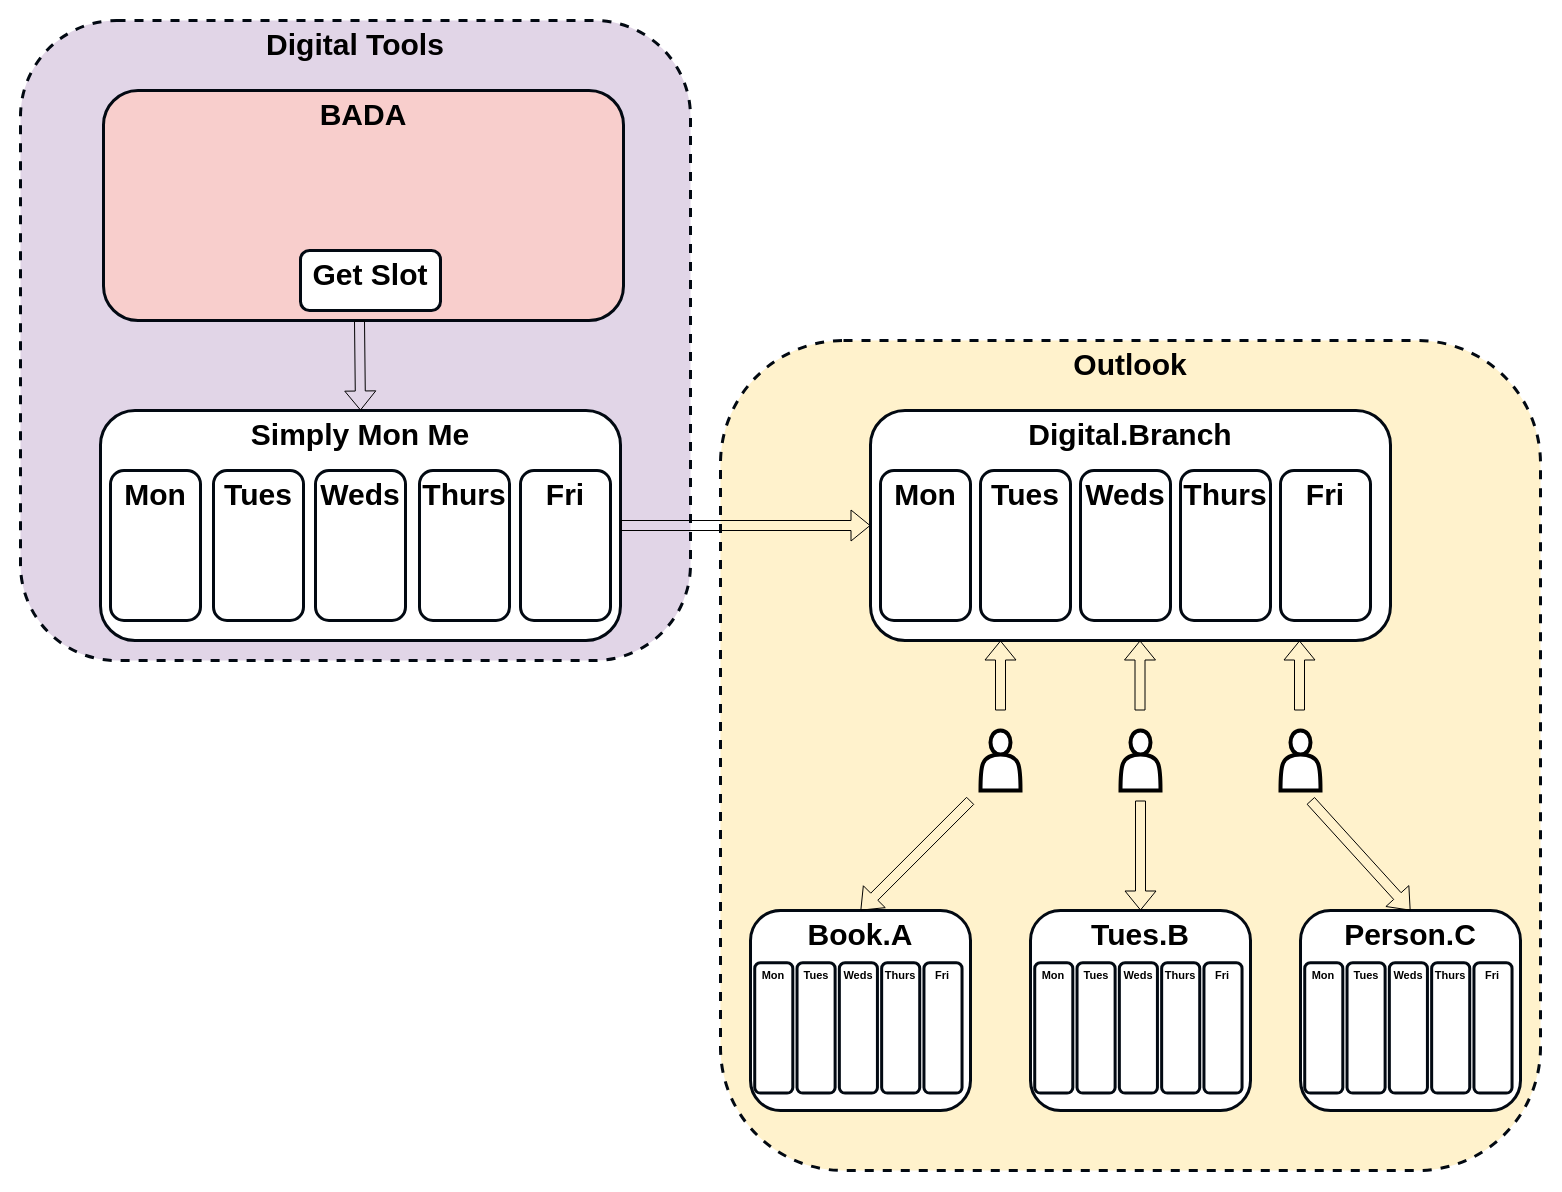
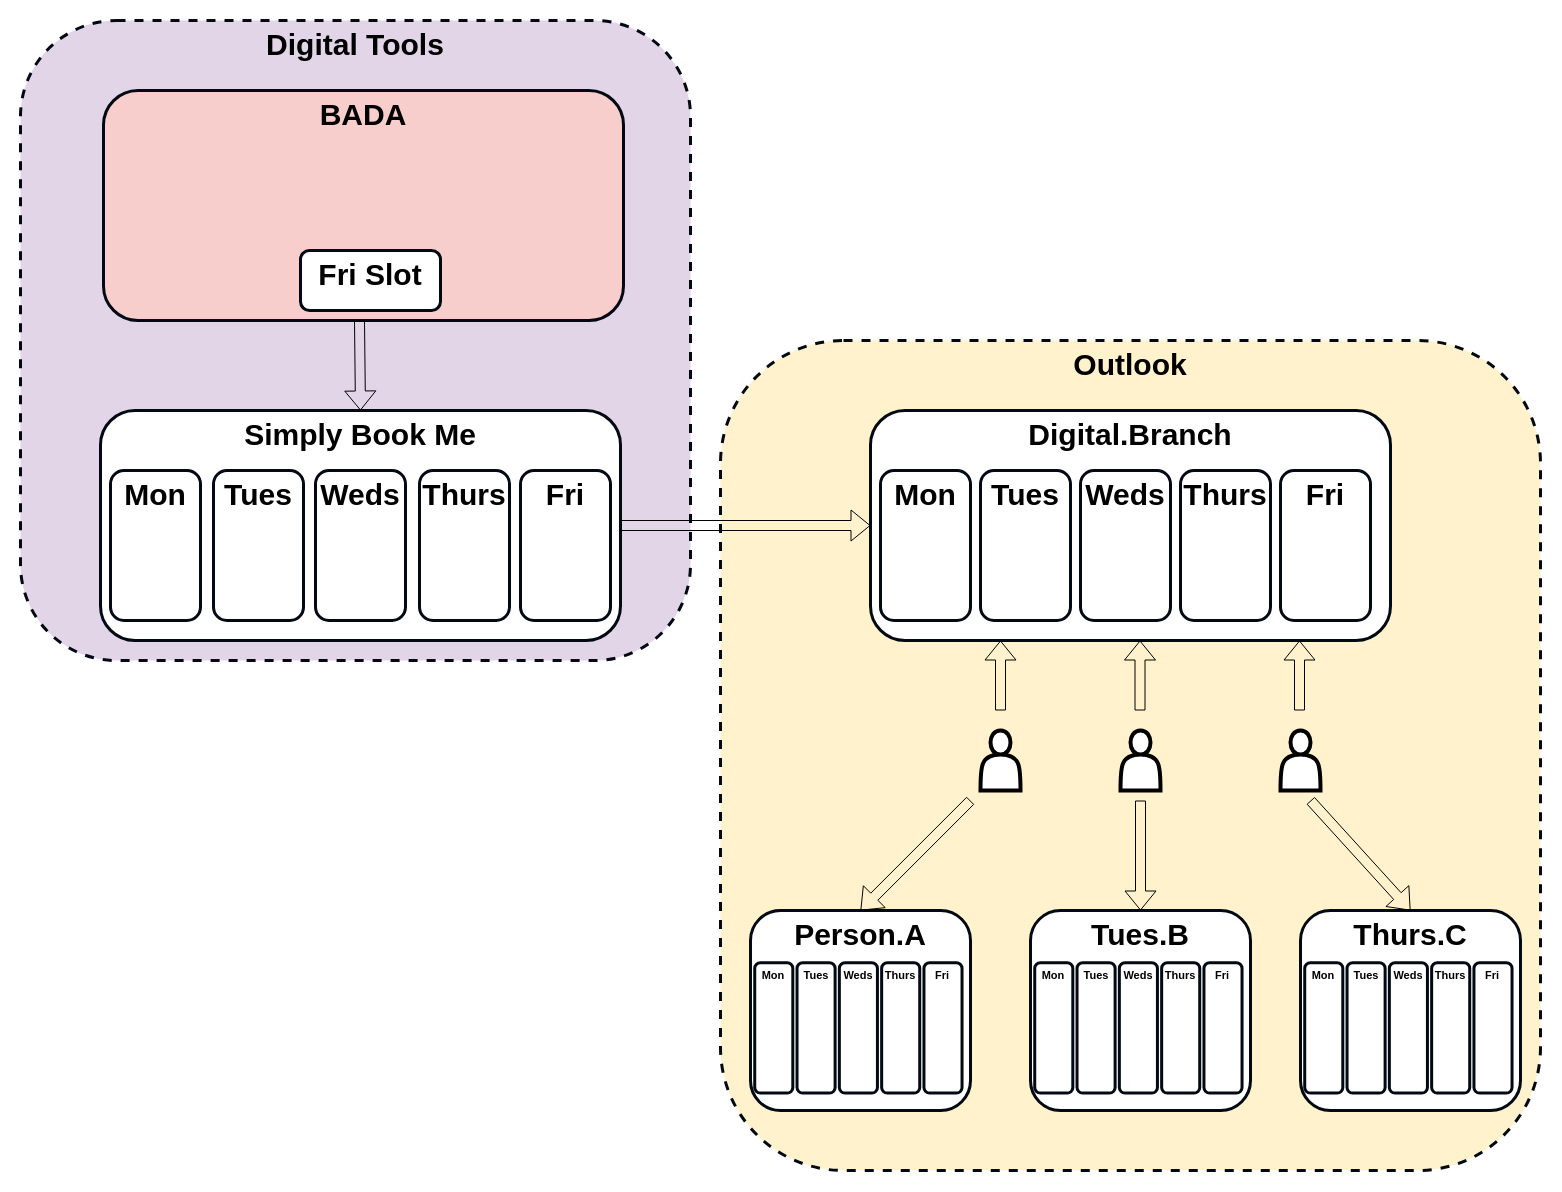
  <mxCell id="0" />
  <mxCell id="1" parent="0" />
  <mxCell id="2" value="&lt;span style=&quot;font-size: 30px&quot;&gt;&lt;b&gt;Outlook&lt;/b&gt;&lt;/span&gt;" style="rounded=1;whiteSpace=wrap;html=1;verticalAlign=top;strokeWidth=3;strokeColor=#020912;dashed=1;fillColor=#fff2cc;" parent="1" vertex="1"><mxGeometry x="720" y="340" width="820" height="830" as="geometry" /></mxCell>
  <mxCell id="3" value="&lt;span style=&quot;font-size: 30px&quot;&gt;&lt;b&gt;Digital Tools&lt;/b&gt;&lt;/span&gt;" style="rounded=1;whiteSpace=wrap;html=1;verticalAlign=top;strokeWidth=3;strokeColor=#020912;dashed=1;fillColor=#e1d5e7;" parent="1" vertex="1"><mxGeometry x="20" y="20" width="670" height="640" as="geometry" /></mxCell>
  <mxCell id="4" value="" style="shape=actor;whiteSpace=wrap;html=1;strokeWidth=4;" parent="1" vertex="1"><mxGeometry x="980" y="730" width="40" height="60" as="geometry" /></mxCell>
- <mxCell id="5" value="&lt;span style=&quot;font-size: 30px&quot;&gt;&lt;b&gt;Simply Mon Me&lt;/b&gt;&lt;/span&gt;" style="rounded=1;whiteSpace=wrap;html=1;verticalAlign=top;strokeWidth=3;strokeColor=#020912;" parent="1" vertex="1"><mxGeometry x="100" y="410" width="520" height="230" as="geometry" /></mxCell>
+ <mxCell id="5" value="&lt;span style=&quot;font-size: 30px&quot;&gt;&lt;b&gt;Simply Book Me&lt;/b&gt;&lt;/span&gt;" style="rounded=1;whiteSpace=wrap;html=1;verticalAlign=top;strokeWidth=3;strokeColor=#020912;" parent="1" vertex="1"><mxGeometry x="100" y="410" width="520" height="230" as="geometry" /></mxCell>
  <mxCell id="6" value="&lt;span style=&quot;font-size: 30px&quot;&gt;&lt;b&gt;Mon&lt;/b&gt;&lt;/span&gt;" style="rounded=1;whiteSpace=wrap;html=1;verticalAlign=top;strokeWidth=3;strokeColor=#020912;" parent="1" vertex="1"><mxGeometry x="110" y="470" width="90" height="150" as="geometry" /></mxCell>
  <mxCell id="7" value="&lt;span style=&quot;font-size: 30px&quot;&gt;&lt;b&gt;Tues&lt;/b&gt;&lt;/span&gt;" style="rounded=1;whiteSpace=wrap;html=1;verticalAlign=top;strokeWidth=3;strokeColor=#020912;" parent="1" vertex="1"><mxGeometry x="213" y="470" width="90" height="150" as="geometry" /></mxCell>
  <mxCell id="8" value="&lt;span style=&quot;font-size: 30px&quot;&gt;&lt;b&gt;Weds&lt;/b&gt;&lt;/span&gt;" style="rounded=1;whiteSpace=wrap;html=1;verticalAlign=top;strokeWidth=3;strokeColor=#020912;" parent="1" vertex="1"><mxGeometry x="315" y="470" width="90" height="150" as="geometry" /></mxCell>
  <mxCell id="9" value="&lt;span style=&quot;font-size: 30px&quot;&gt;&lt;b&gt;Thurs&lt;/b&gt;&lt;/span&gt;" style="rounded=1;whiteSpace=wrap;html=1;verticalAlign=top;strokeWidth=3;strokeColor=#020912;" parent="1" vertex="1"><mxGeometry x="419" y="470" width="90" height="150" as="geometry" /></mxCell>
  <mxCell id="10" value="&lt;span style=&quot;font-size: 30px&quot;&gt;&lt;b&gt;Fri&lt;/b&gt;&lt;/span&gt;" style="rounded=1;whiteSpace=wrap;html=1;verticalAlign=top;strokeWidth=3;strokeColor=#020912;" parent="1" vertex="1"><mxGeometry x="520" y="470" width="90" height="150" as="geometry" /></mxCell>
  <mxCell id="11" value="&lt;span style=&quot;font-size: 30px&quot;&gt;&lt;b&gt;BADA&lt;/b&gt;&lt;/span&gt;" style="rounded=1;whiteSpace=wrap;html=1;verticalAlign=top;strokeWidth=3;strokeColor=#020912;fillColor=#f8cecc;" parent="1" vertex="1"><mxGeometry x="103" y="90" width="520" height="230" as="geometry" /></mxCell>
- <mxCell id="12" value="&lt;span style=&quot;font-size: 30px&quot;&gt;&lt;b&gt;Get Slot&lt;/b&gt;&lt;/span&gt;" style="rounded=1;whiteSpace=wrap;html=1;verticalAlign=top;strokeWidth=3;strokeColor=#020912;" parent="1" vertex="1"><mxGeometry x="300" y="250" width="140" height="60" as="geometry" /></mxCell>
+ <mxCell id="12" value="&lt;span style=&quot;font-size: 30px&quot;&gt;&lt;b&gt;Fri Slot&lt;/b&gt;&lt;/span&gt;" style="rounded=1;whiteSpace=wrap;html=1;verticalAlign=top;strokeWidth=3;strokeColor=#020912;" parent="1" vertex="1"><mxGeometry x="300" y="250" width="140" height="60" as="geometry" /></mxCell>
  <mxCell id="13" value="" style="shape=flexArrow;endArrow=classic;html=1;entryX=0;entryY=0.5;entryDx=0;entryDy=0;exitX=1;exitY=0.5;exitDx=0;exitDy=0;" parent="1" source="5" target="17" edge="1"><mxGeometry width="50" height="50" relative="1" as="geometry"><mxPoint x="550" y="740" as="sourcePoint" /><mxPoint x="600" y="690" as="targetPoint" /></mxGeometry></mxCell>
  <mxCell id="14" value="" style="shape=actor;whiteSpace=wrap;html=1;strokeWidth=4;" parent="1" vertex="1"><mxGeometry x="1120" y="730" width="40" height="60" as="geometry" /></mxCell>
  <mxCell id="15" value="" style="shape=actor;whiteSpace=wrap;html=1;strokeWidth=4;" parent="1" vertex="1"><mxGeometry x="1280" y="730" width="40" height="60" as="geometry" /></mxCell>
  <mxCell id="16" value="" style="group" parent="1" vertex="1" connectable="0"><mxGeometry x="870" y="410" width="520" height="230" as="geometry" /></mxCell>
  <mxCell id="17" value="&lt;span style=&quot;font-size: 30px&quot;&gt;&lt;b&gt;Digital.Branch&lt;/b&gt;&lt;/span&gt;" style="rounded=1;whiteSpace=wrap;html=1;verticalAlign=top;strokeWidth=3;strokeColor=#020912;" parent="16" vertex="1"><mxGeometry width="520" height="230" as="geometry" /></mxCell>
  <mxCell id="18" value="&lt;span style=&quot;font-size: 30px&quot;&gt;&lt;b&gt;Mon&lt;/b&gt;&lt;/span&gt;" style="rounded=1;whiteSpace=wrap;html=1;verticalAlign=top;strokeWidth=3;strokeColor=#020912;" parent="16" vertex="1"><mxGeometry x="10" y="60" width="90" height="150" as="geometry" /></mxCell>
  <mxCell id="19" value="&lt;span style=&quot;font-size: 30px&quot;&gt;&lt;b&gt;Tues&lt;/b&gt;&lt;/span&gt;" style="rounded=1;whiteSpace=wrap;html=1;verticalAlign=top;strokeWidth=3;strokeColor=#020912;" parent="16" vertex="1"><mxGeometry x="110" y="60" width="90" height="150" as="geometry" /></mxCell>
  <mxCell id="20" value="&lt;span style=&quot;font-size: 30px&quot;&gt;&lt;b&gt;Weds&lt;/b&gt;&lt;/span&gt;" style="rounded=1;whiteSpace=wrap;html=1;verticalAlign=top;strokeWidth=3;strokeColor=#020912;" parent="16" vertex="1"><mxGeometry x="210" y="60" width="90" height="150" as="geometry" /></mxCell>
  <mxCell id="21" value="&lt;span style=&quot;font-size: 30px&quot;&gt;&lt;b&gt;Thurs&lt;/b&gt;&lt;/span&gt;" style="rounded=1;whiteSpace=wrap;html=1;verticalAlign=top;strokeWidth=3;strokeColor=#020912;" parent="16" vertex="1"><mxGeometry x="310" y="60" width="90" height="150" as="geometry" /></mxCell>
  <mxCell id="22" value="&lt;span style=&quot;font-size: 30px&quot;&gt;&lt;b&gt;Fri&lt;/b&gt;&lt;/span&gt;" style="rounded=1;whiteSpace=wrap;html=1;verticalAlign=top;strokeWidth=3;strokeColor=#020912;" parent="16" vertex="1"><mxGeometry x="410" y="60" width="90" height="150" as="geometry" /></mxCell>
  <mxCell id="23" value="" style="group" parent="1" vertex="1" connectable="0"><mxGeometry x="750" y="910" width="220" height="200" as="geometry" /></mxCell>
- <mxCell id="24" value="&lt;span style=&quot;font-size: 30px&quot;&gt;&lt;b&gt;Book.A&lt;/b&gt;&lt;/span&gt;" style="rounded=1;whiteSpace=wrap;html=1;verticalAlign=top;strokeWidth=3;strokeColor=#020912;" parent="23" vertex="1"><mxGeometry width="220" height="200" as="geometry" /></mxCell>
+ <mxCell id="24" value="&lt;span style=&quot;font-size: 30px&quot;&gt;&lt;b&gt;Person.A&lt;/b&gt;&lt;/span&gt;" style="rounded=1;whiteSpace=wrap;html=1;verticalAlign=top;strokeWidth=3;strokeColor=#020912;" parent="23" vertex="1"><mxGeometry width="220" height="200" as="geometry" /></mxCell>
  <mxCell id="25" value="&lt;span style=&quot;font-size: 11px;&quot;&gt;&lt;b style=&quot;font-size: 11px;&quot;&gt;Mon&lt;/b&gt;&lt;/span&gt;" style="rounded=1;whiteSpace=wrap;html=1;verticalAlign=top;strokeWidth=3;strokeColor=#020912;fontSize=11;" parent="23" vertex="1"><mxGeometry x="4.231" y="52.174" width="38.077" height="130.435" as="geometry" /></mxCell>
  <mxCell id="26" value="&lt;span style=&quot;font-size: 11px;&quot;&gt;&lt;b style=&quot;font-size: 11px;&quot;&gt;Tues&lt;/b&gt;&lt;/span&gt;" style="rounded=1;whiteSpace=wrap;html=1;verticalAlign=top;strokeWidth=3;strokeColor=#020912;fontSize=11;" parent="23" vertex="1"><mxGeometry x="46.538" y="52.174" width="38.077" height="130.435" as="geometry" /></mxCell>
  <mxCell id="27" value="&lt;span style=&quot;font-size: 11px;&quot;&gt;&lt;b style=&quot;font-size: 11px;&quot;&gt;Weds&lt;/b&gt;&lt;/span&gt;" style="rounded=1;whiteSpace=wrap;html=1;verticalAlign=top;strokeWidth=3;strokeColor=#020912;fontSize=11;" parent="23" vertex="1"><mxGeometry x="88.846" y="52.174" width="38.077" height="130.435" as="geometry" /></mxCell>
  <mxCell id="28" value="&lt;span style=&quot;font-size: 11px;&quot;&gt;&lt;b style=&quot;font-size: 11px;&quot;&gt;Thurs&lt;/b&gt;&lt;/span&gt;" style="rounded=1;whiteSpace=wrap;html=1;verticalAlign=top;strokeWidth=3;strokeColor=#020912;fontSize=11;" parent="23" vertex="1"><mxGeometry x="131.154" y="52.174" width="38.077" height="130.435" as="geometry" /></mxCell>
  <mxCell id="29" value="&lt;span style=&quot;font-size: 11px;&quot;&gt;&lt;b style=&quot;font-size: 11px;&quot;&gt;Fri&lt;/b&gt;&lt;/span&gt;" style="rounded=1;whiteSpace=wrap;html=1;verticalAlign=top;strokeWidth=3;strokeColor=#020912;fontSize=11;" parent="23" vertex="1"><mxGeometry x="173.462" y="52.174" width="38.077" height="130.435" as="geometry" /></mxCell>
  <mxCell id="30" value="" style="group" parent="1" vertex="1" connectable="0"><mxGeometry x="1030" y="910" width="220" height="200" as="geometry" /></mxCell>
  <mxCell id="31" value="&lt;span style=&quot;font-size: 30px&quot;&gt;&lt;b&gt;Tues.B&lt;/b&gt;&lt;/span&gt;" style="rounded=1;whiteSpace=wrap;html=1;verticalAlign=top;strokeWidth=3;strokeColor=#020912;" parent="30" vertex="1"><mxGeometry width="220" height="200" as="geometry" /></mxCell>
  <mxCell id="32" value="&lt;span style=&quot;font-size: 11px;&quot;&gt;&lt;b style=&quot;font-size: 11px;&quot;&gt;Mon&lt;/b&gt;&lt;/span&gt;" style="rounded=1;whiteSpace=wrap;html=1;verticalAlign=top;strokeWidth=3;strokeColor=#020912;fontSize=11;" parent="30" vertex="1"><mxGeometry x="4.231" y="52.174" width="38.077" height="130.435" as="geometry" /></mxCell>
  <mxCell id="33" value="&lt;span style=&quot;font-size: 11px;&quot;&gt;&lt;b style=&quot;font-size: 11px;&quot;&gt;Tues&lt;/b&gt;&lt;/span&gt;" style="rounded=1;whiteSpace=wrap;html=1;verticalAlign=top;strokeWidth=3;strokeColor=#020912;fontSize=11;" parent="30" vertex="1"><mxGeometry x="46.538" y="52.174" width="38.077" height="130.435" as="geometry" /></mxCell>
  <mxCell id="34" value="&lt;span style=&quot;font-size: 11px;&quot;&gt;&lt;b style=&quot;font-size: 11px;&quot;&gt;Weds&lt;/b&gt;&lt;/span&gt;" style="rounded=1;whiteSpace=wrap;html=1;verticalAlign=top;strokeWidth=3;strokeColor=#020912;fontSize=11;" parent="30" vertex="1"><mxGeometry x="88.846" y="52.174" width="38.077" height="130.435" as="geometry" /></mxCell>
  <mxCell id="35" value="&lt;span style=&quot;font-size: 11px;&quot;&gt;&lt;b style=&quot;font-size: 11px;&quot;&gt;Thurs&lt;/b&gt;&lt;/span&gt;" style="rounded=1;whiteSpace=wrap;html=1;verticalAlign=top;strokeWidth=3;strokeColor=#020912;fontSize=11;" parent="30" vertex="1"><mxGeometry x="131.154" y="52.174" width="38.077" height="130.435" as="geometry" /></mxCell>
  <mxCell id="36" value="&lt;span style=&quot;font-size: 11px;&quot;&gt;&lt;b style=&quot;font-size: 11px;&quot;&gt;Fri&lt;/b&gt;&lt;/span&gt;" style="rounded=1;whiteSpace=wrap;html=1;verticalAlign=top;strokeWidth=3;strokeColor=#020912;fontSize=11;" parent="30" vertex="1"><mxGeometry x="173.462" y="52.174" width="38.077" height="130.435" as="geometry" /></mxCell>
  <mxCell id="37" value="" style="group" parent="1" vertex="1" connectable="0"><mxGeometry x="1300" y="910" width="220" height="200" as="geometry" /></mxCell>
- <mxCell id="38" value="&lt;span style=&quot;font-size: 30px&quot;&gt;&lt;b&gt;Person.C&lt;/b&gt;&lt;/span&gt;" style="rounded=1;whiteSpace=wrap;html=1;verticalAlign=top;strokeWidth=3;strokeColor=#020912;" parent="37" vertex="1"><mxGeometry width="220" height="200" as="geometry" /></mxCell>
+ <mxCell id="38" value="&lt;span style=&quot;font-size: 30px&quot;&gt;&lt;b&gt;Thurs.C&lt;/b&gt;&lt;/span&gt;" style="rounded=1;whiteSpace=wrap;html=1;verticalAlign=top;strokeWidth=3;strokeColor=#020912;" parent="37" vertex="1"><mxGeometry width="220" height="200" as="geometry" /></mxCell>
  <mxCell id="39" value="&lt;span style=&quot;font-size: 11px;&quot;&gt;&lt;b style=&quot;font-size: 11px;&quot;&gt;Mon&lt;/b&gt;&lt;/span&gt;" style="rounded=1;whiteSpace=wrap;html=1;verticalAlign=top;strokeWidth=3;strokeColor=#020912;fontSize=11;" parent="37" vertex="1"><mxGeometry x="4.231" y="52.174" width="38.077" height="130.435" as="geometry" /></mxCell>
  <mxCell id="40" value="&lt;span style=&quot;font-size: 11px;&quot;&gt;&lt;b style=&quot;font-size: 11px;&quot;&gt;Tues&lt;/b&gt;&lt;/span&gt;" style="rounded=1;whiteSpace=wrap;html=1;verticalAlign=top;strokeWidth=3;strokeColor=#020912;fontSize=11;" parent="37" vertex="1"><mxGeometry x="46.538" y="52.174" width="38.077" height="130.435" as="geometry" /></mxCell>
  <mxCell id="41" value="&lt;span style=&quot;font-size: 11px;&quot;&gt;&lt;b style=&quot;font-size: 11px;&quot;&gt;Weds&lt;/b&gt;&lt;/span&gt;" style="rounded=1;whiteSpace=wrap;html=1;verticalAlign=top;strokeWidth=3;strokeColor=#020912;fontSize=11;" parent="37" vertex="1"><mxGeometry x="88.846" y="52.174" width="38.077" height="130.435" as="geometry" /></mxCell>
  <mxCell id="42" value="&lt;span style=&quot;font-size: 11px;&quot;&gt;&lt;b style=&quot;font-size: 11px;&quot;&gt;Thurs&lt;/b&gt;&lt;/span&gt;" style="rounded=1;whiteSpace=wrap;html=1;verticalAlign=top;strokeWidth=3;strokeColor=#020912;fontSize=11;" parent="37" vertex="1"><mxGeometry x="131.154" y="52.174" width="38.077" height="130.435" as="geometry" /></mxCell>
  <mxCell id="43" value="&lt;span style=&quot;font-size: 11px;&quot;&gt;&lt;b style=&quot;font-size: 11px;&quot;&gt;Fri&lt;/b&gt;&lt;/span&gt;" style="rounded=1;whiteSpace=wrap;html=1;verticalAlign=top;strokeWidth=3;strokeColor=#020912;fontSize=11;" parent="37" vertex="1"><mxGeometry x="173.462" y="52.174" width="38.077" height="130.435" as="geometry" /></mxCell>
  <mxCell id="44" value="" style="shape=flexArrow;endArrow=classic;html=1;entryX=0.25;entryY=1;entryDx=0;entryDy=0;" parent="1" target="17" edge="1"><mxGeometry width="50" height="50" relative="1" as="geometry"><mxPoint x="1000" y="710" as="sourcePoint" /><mxPoint x="1050" y="710" as="targetPoint" /></mxGeometry></mxCell>
  <mxCell id="45" value="" style="shape=flexArrow;endArrow=classic;html=1;entryX=0.5;entryY=0;entryDx=0;entryDy=0;" parent="1" target="24" edge="1"><mxGeometry width="50" height="50" relative="1" as="geometry"><mxPoint x="970" y="800" as="sourcePoint" /><mxPoint x="1010" y="650" as="targetPoint" /></mxGeometry></mxCell>
  <mxCell id="46" value="" style="shape=flexArrow;endArrow=classic;html=1;entryX=0.25;entryY=1;entryDx=0;entryDy=0;" parent="1" edge="1"><mxGeometry width="50" height="50" relative="1" as="geometry"><mxPoint x="1139.5" y="710" as="sourcePoint" /><mxPoint x="1139.5" y="640" as="targetPoint" /></mxGeometry></mxCell>
  <mxCell id="47" value="" style="shape=flexArrow;endArrow=classic;html=1;entryX=0.25;entryY=1;entryDx=0;entryDy=0;" parent="1" edge="1"><mxGeometry width="50" height="50" relative="1" as="geometry"><mxPoint x="1299" y="710" as="sourcePoint" /><mxPoint x="1299" y="640" as="targetPoint" /></mxGeometry></mxCell>
  <mxCell id="48" value="" style="shape=flexArrow;endArrow=classic;html=1;entryX=0.5;entryY=0;entryDx=0;entryDy=0;" parent="1" target="31" edge="1"><mxGeometry width="50" height="50" relative="1" as="geometry"><mxPoint x="1140" y="800" as="sourcePoint" /><mxPoint x="1030" y="910" as="targetPoint" /></mxGeometry></mxCell>
  <mxCell id="49" value="" style="shape=flexArrow;endArrow=classic;html=1;entryX=0.5;entryY=0;entryDx=0;entryDy=0;" parent="1" target="38" edge="1"><mxGeometry width="50" height="50" relative="1" as="geometry"><mxPoint x="1310" y="800" as="sourcePoint" /><mxPoint x="870" y="920" as="targetPoint" /></mxGeometry></mxCell>
  <mxCell id="50" value="" style="shape=flexArrow;endArrow=classic;html=1;entryX=0.5;entryY=0;entryDx=0;entryDy=0;exitX=1;exitY=0.5;exitDx=0;exitDy=0;" parent="1" target="5" edge="1"><mxGeometry width="50" height="50" relative="1" as="geometry"><mxPoint x="359" y="320" as="sourcePoint" /><mxPoint x="509" y="320" as="targetPoint" /></mxGeometry></mxCell>
